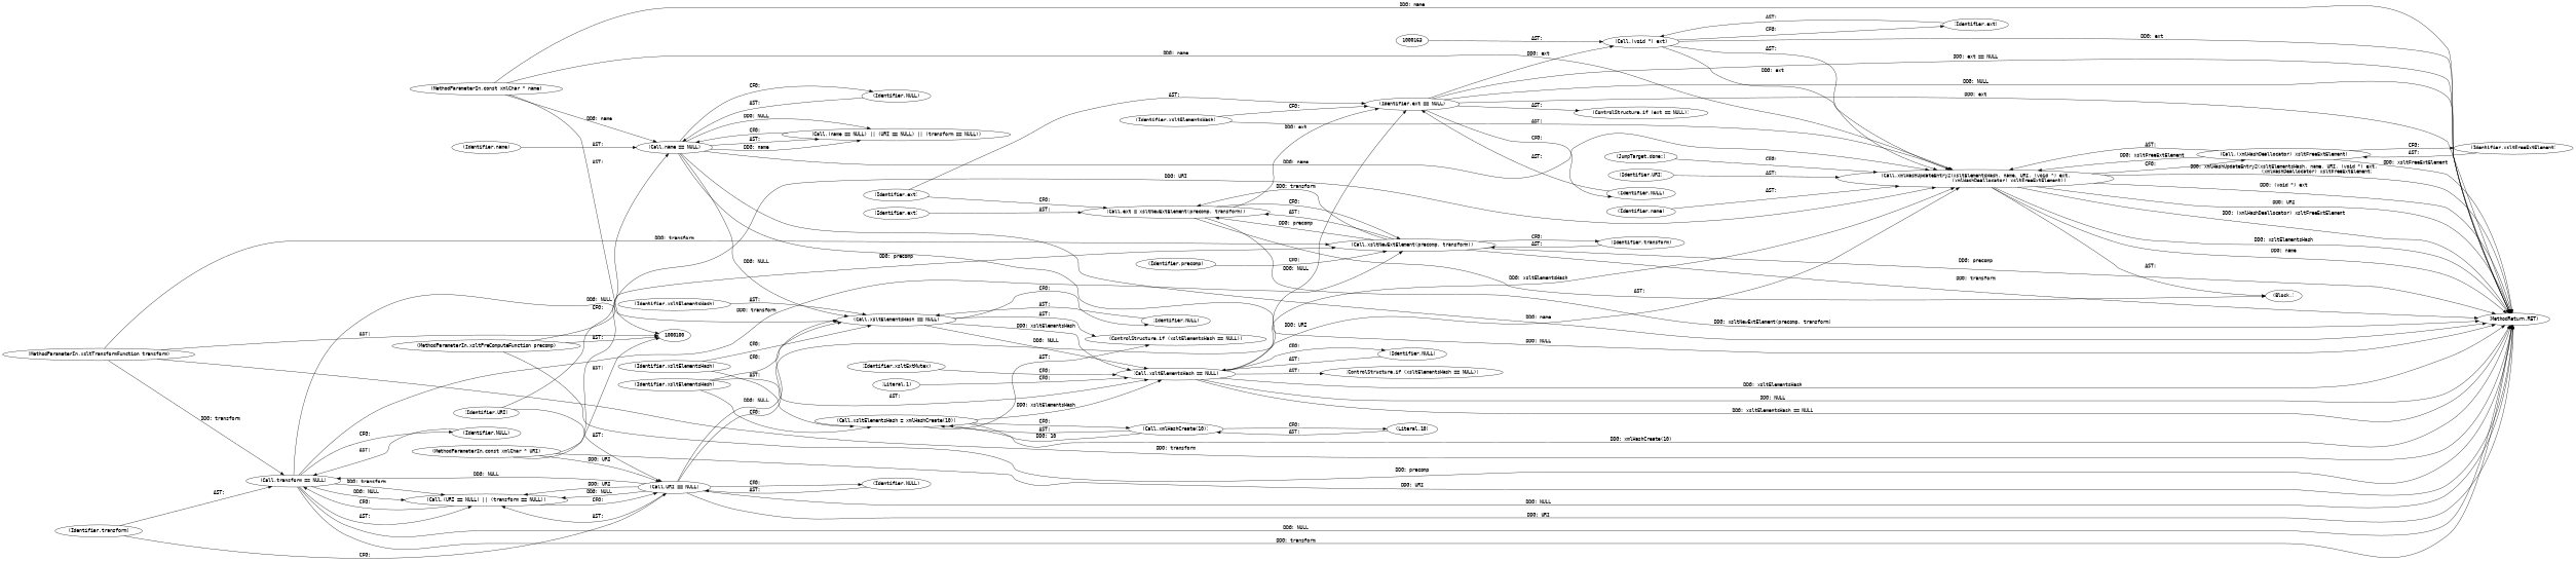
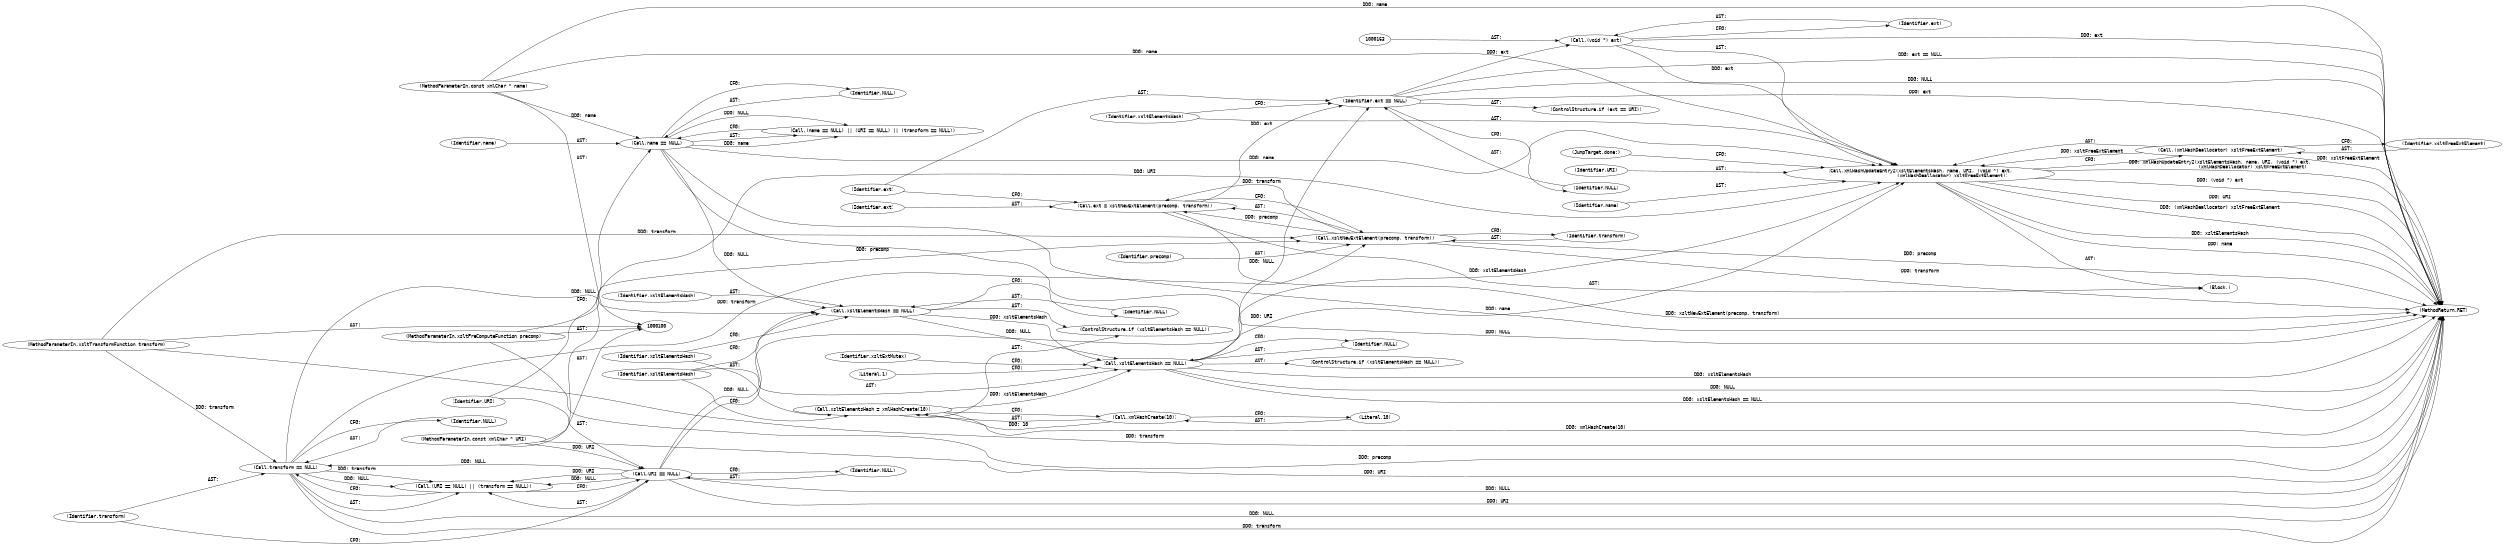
  digraph {
    fontname="DejaVu Sans Mono"
    rankdir=LR
    node [fontname="DejaVu Sans Mono"]
    edge [fontname="DejaVu Sans Mono"]
    n1 [label="(Call,xmlHashUpdateEntry2(xsltElementsHash, name, URI, (void *) ext,\n                        (xmlHashDeallocator) xsltFreeExtElement))"]
    n2 [label="(Call,(xmlHashDeallocator) xsltFreeExtElement)"]
    n3 [label="(MethodReturn,RET)"]
    n4 [label="(Block,)"]
    n5 [label="(Identifier,xsltFreeExtElement)"]
    n6 [label="(Call,xsltElementsHash == NULL)"]
    n7 [label="(Identifier,ext == NULL)"]
    n8 [label="(Identifier,NULL)"]
    n9 [label="(ControlStructure,if (xsltElementsHash == NULL))"]
    n10 [label="(Call,(void *) ext)"]
-   n11 [label="(ControlStructure,if (ext == NULL))"]
+   n11 [label="(ControlStructure,if (ext == URI))"]
    n12 [label="(Identifier,NULL)"]
    n13 [label="(Call,xsltElementsHash == NULL)"]
    n14 [label="(ControlStructure,if (xsltElementsHash == NULL))"]
    n15 [label="(Identifier,NULL)"]
    n16 [label="(Call,name == NULL)"]
    n17 [label="(Call,(name == NULL) || (URI == NULL) || (transform == NULL))"]
    n18 [label="(Identifier,NULL)"]
    n19 [label="(Call,URI == NULL)"]
    n20 [label="(Call,transform == NULL)"]
    n21 [label="(Call,(URI == NULL) || (transform == NULL))"]
    n22 [label="(Identifier,NULL)"]
    n23 [label="(MethodParameterIn,const xmlChar * name)"]
    1000100
    n25 [label="(Call,xsltNewExtElement(precomp, transform))"]
    n26 [label="(Identifier,NULL)"]
    n27 [label="(Call,ext = xsltNewExtElement(precomp, transform))"]
    n28 [label="(Identifier,transform)"]
    n29 [label="(MethodParameterIn,xsltTransformFunction transform)"]
    n30 [label="(MethodParameterIn,const xmlChar * URI)"]
    n31 [label="(Call,xsltElementsHash = xmlHashCreate(10))"]
    n32 [label="(Call,xmlHashCreate(10))"]
    n33 [label="(Literal,10)"]
    n34 [label="(Identifier,ext)"]
    n35 [label="(MethodParameterIn,xsltPreComputeFunction precomp)"]
    n36 [label="(JumpTarget,done:)"]
    n37 [label="(Identifier,xsltElementsHash)"]
    n38 [label="(Identifier,xsltExtMutex)"]
    n39 [label="(Identifier,xsltElementsHash)"]
    n40 [label="(Literal,1)"]
    n41 [label="(Identifier,URI)"]
    n42 [label="(Identifier,xsltElementsHash)"]
    n43 [label="(Identifier,ext)"]
    n44 [label="(Identifier,ext)"]
    n45 [label="(Identifier,name)"]
    n46 [label="(Identifier,URI)"]
    n47 [label="(Identifier,precomp)"]
    n48 [label="(Identifier,transform)"]
    n49 [label="(Identifier,name)"]
    n50 [label="(Identifier,xsltElementsHash)"]
    1000163
    n1 -> n2 [label="CFG: "]
    n1 -> n3 [label="DDG: xsltElementsHash"]
    n1 -> n3 [label="DDG: name"]
    n1 -> n3 [label="DDG: xmlHashUpdateEntry2(xsltElementsHash, name, URI, (void *) ext,\n                        (xmlHashDeallocator) xsltFreeExtElement)"]
    n1 -> n3 [label="DDG: (void *) ext"]
    n1 -> n3 [label="DDG: URI"]
    n1 -> n3 [label="DDG: (xmlHashDeallocator) xsltFreeExtElement"]
    n1 -> n4 [label="AST: "]
    n2 -> n1 [label="AST: "]
    n2 -> n1 [label="DDG: xsltFreeExtElement"]
    n2 -> n3 [label="DDG: xsltFreeExtElement"]
    n2 -> n5 [label="CFG: "]
    n5 -> n2 [label="AST: "]
    n6 -> n1 [label="DDG: xsltElementsHash"]
    n6 -> n3 [label="DDG: NULL"]
    n6 -> n3 [label="DDG: xsltElementsHash == NULL"]
    n6 -> n3 [label="DDG: xsltElementsHash"]
    n6 -> n7 [label="DDG: NULL"]
    n6 -> n8 [label="CFG: "]
    n6 -> n9 [label="AST: "]
    n7 -> n3 [label="DDG: ext == NULL"]
    n7 -> n3 [label="DDG: NULL"]
    n7 -> n3 [label="DDG: ext"]
    n7 -> n10 [label="DDG: ext"]
    n7 -> n11 [label="AST: "]
    n7 -> n12 [label="CFG: "]
    n8 -> n6 [label="AST: "]
    n10 -> n1 [label="AST: "]
    n10 -> n1 [label="DDG: ext"]
    n10 -> n3 [label="DDG: ext"]
    n10 -> n34 [label="CFG: "]
    n12 -> n7 [label="AST: "]
    n13 -> n6 [label="DDG: xsltElementsHash"]
    n13 -> n6 [label="DDG: NULL"]
    n13 -> n14 [label="AST: "]
    n13 -> n15 [label="CFG: "]
    n15 -> n13 [label="AST: "]
    n16 -> n1 [label="DDG: name"]
    n16 -> n3 [label="DDG: name"]
    n16 -> n3 [label="DDG: NULL"]
    n16 -> n13 [label="DDG: NULL"]
    n16 -> n17 [label="AST: "]
    n16 -> n17 [label="DDG: name"]
    n16 -> n17 [label="DDG: NULL"]
    n16 -> n18 [label="CFG: "]
    n17 -> n16 [label="CFG: "]
    n18 -> n16 [label="AST: "]
    n19 -> n1 [label="DDG: URI"]
    n19 -> n3 [label="DDG: URI"]
    n19 -> n3 [label="DDG: NULL"]
    n19 -> n13 [label="DDG: NULL"]
    n19 -> n20 [label="DDG: NULL"]
    n19 -> n21 [label="AST: "]
    n19 -> n21 [label="DDG: URI"]
    n19 -> n21 [label="DDG: NULL"]
    n19 -> n22 [label="CFG: "]
    n20 -> n3 [label="DDG: transform"]
    n20 -> n3 [label="DDG: NULL"]
    n20 -> n13 [label="DDG: NULL"]
    n20 -> n21 [label="AST: "]
    n20 -> n21 [label="DDG: transform"]
    n20 -> n21 [label="DDG: NULL"]
    n20 -> n25 [label="DDG: transform"]
    n20 -> n26 [label="CFG: "]
    n21 -> n19 [label="CFG: "]
    n21 -> n20 [label="CFG: "]
    n22 -> n19 [label="AST: "]
    n23 -> n1 [label="DDG: name"]
    n23 -> n3 [label="DDG: name"]
    n23 -> n16 [label="DDG: name"]
    n23 -> 1000100 [label="AST: "]
    n25 -> n3 [label="DDG: precomp"]
    n25 -> n3 [label="DDG: transform"]
    n25 -> n27 [label="AST: "]
    n25 -> n27 [label="DDG: precomp"]
    n25 -> n27 [label="DDG: transform"]
    n25 -> n28 [label="CFG: "]
    n26 -> n20 [label="AST: "]
    n27 -> n3 [label="DDG: xsltNewExtElement(precomp, transform)"]
    n27 -> n4 [label="AST: "]
    n27 -> n7 [label="DDG: ext"]
    n27 -> n25 [label="CFG: "]
    n28 -> n25 [label="AST: "]
    n29 -> n3 [label="DDG: transform"]
    n29 -> n20 [label="DDG: transform"]
    n29 -> 1000100 [label="AST: "]
    n29 -> n25 [label="DDG: transform"]
    n30 -> n1 [label="DDG: URI"]
    n30 -> n3 [label="DDG: URI"]
    n30 -> n19 [label="DDG: URI"]
    n30 -> 1000100 [label="AST: "]
    n31 -> n3 [label="DDG: xmlHashCreate(10)"]
    n31 -> n6 [label="DDG: xsltElementsHash"]
    n31 -> n14 [label="AST: "]
    n31 -> n32 [label="CFG: "]
    n32 -> n31 [label="AST: "]
    n32 -> n31 [label="DDG: 10"]
    n32 -> n33 [label="CFG: "]
    n33 -> n32 [label="AST: "]
    n34 -> n10 [label="AST: "]
    n35 -> n3 [label="DDG: precomp"]
    n35 -> 1000100 [label="AST: "]
    n35 -> n25 [label="DDG: precomp"]
    n36 -> n1 [label="CFG: "]
    n37 -> n13 [label="AST: "]
    n38 -> n6 [label="CFG: "]
    n39 -> n1 [label="AST: "]
    n39 -> n7 [label="CFG: "]
    n40 -> n6 [label="CFG: "]
    n41 -> n1 [label="AST: "]
    n42 -> n13 [label="CFG: "]
    n42 -> n31 [label="AST: "]
    n43 -> n27 [label="AST: "]
    n44 -> n7 [label="AST: "]
    n44 -> n27 [label="CFG: "]
    n45 -> n1 [label="AST: "]
    n46 -> n16 [label="CFG: "]
    n46 -> n19 [label="AST: "]
-   n47 -> n25 [label="CFG: "]
+   n47 -> n25 [label="AST: "]
    n48 -> n19 [label="CFG: "]
    n48 -> n20 [label="AST: "]
    n49 -> n16 [label="AST: "]
    n50 -> n6 [label="AST: "]
    n50 -> n13 [label="CFG: "]
    n50 -> n31 [label="CFG: "]
    1000163 -> n10 [label="AST: "]
  }
